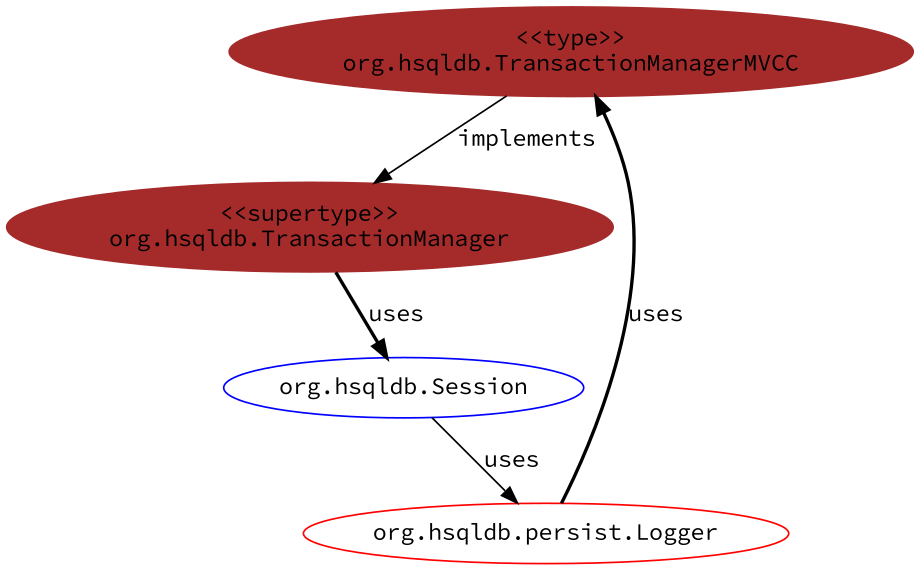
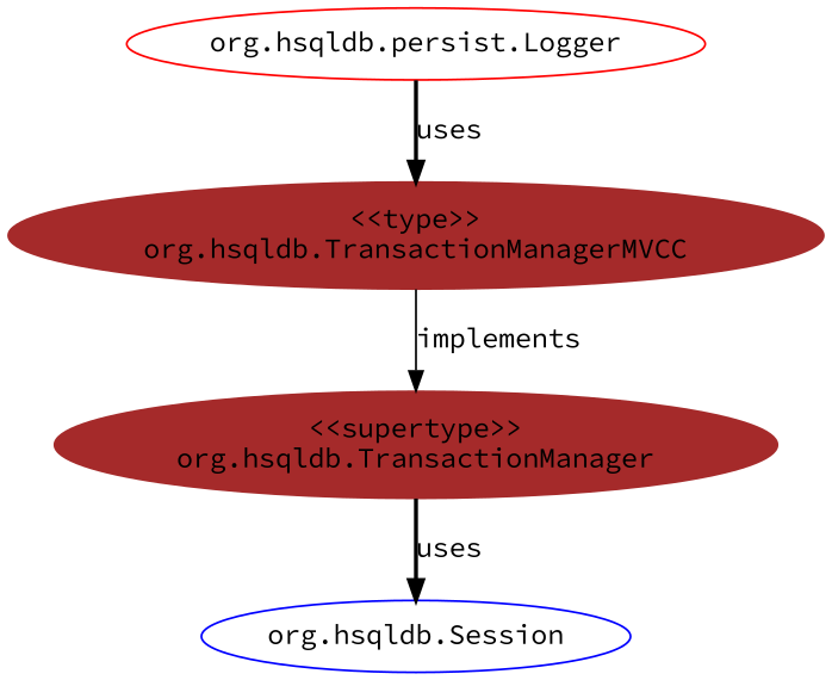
  digraph {
    fontname="Source Code Pro"
    node [color=brown fontname="Source Code Pro"]
    edge [style=solid fontname="Source Code Pro"]
    n1 [label="<<type>>\norg.hsqldb.TransactionManagerMVCC" style=filled]
    n2 [label="<<supertype>>\norg.hsqldb.TransactionManager" style=filled]
    n3 [label="org.hsqldb.Session" color=blue]
    n4 [label="org.hsqldb.persist.Logger" color=red]
    n1 -> n2 [label=implements]
    n2 -> n3 [label=uses style=bold]
-   n3 -> n4 [label=uses]
    n4 -> n1 [label=uses style=bold]
  }
